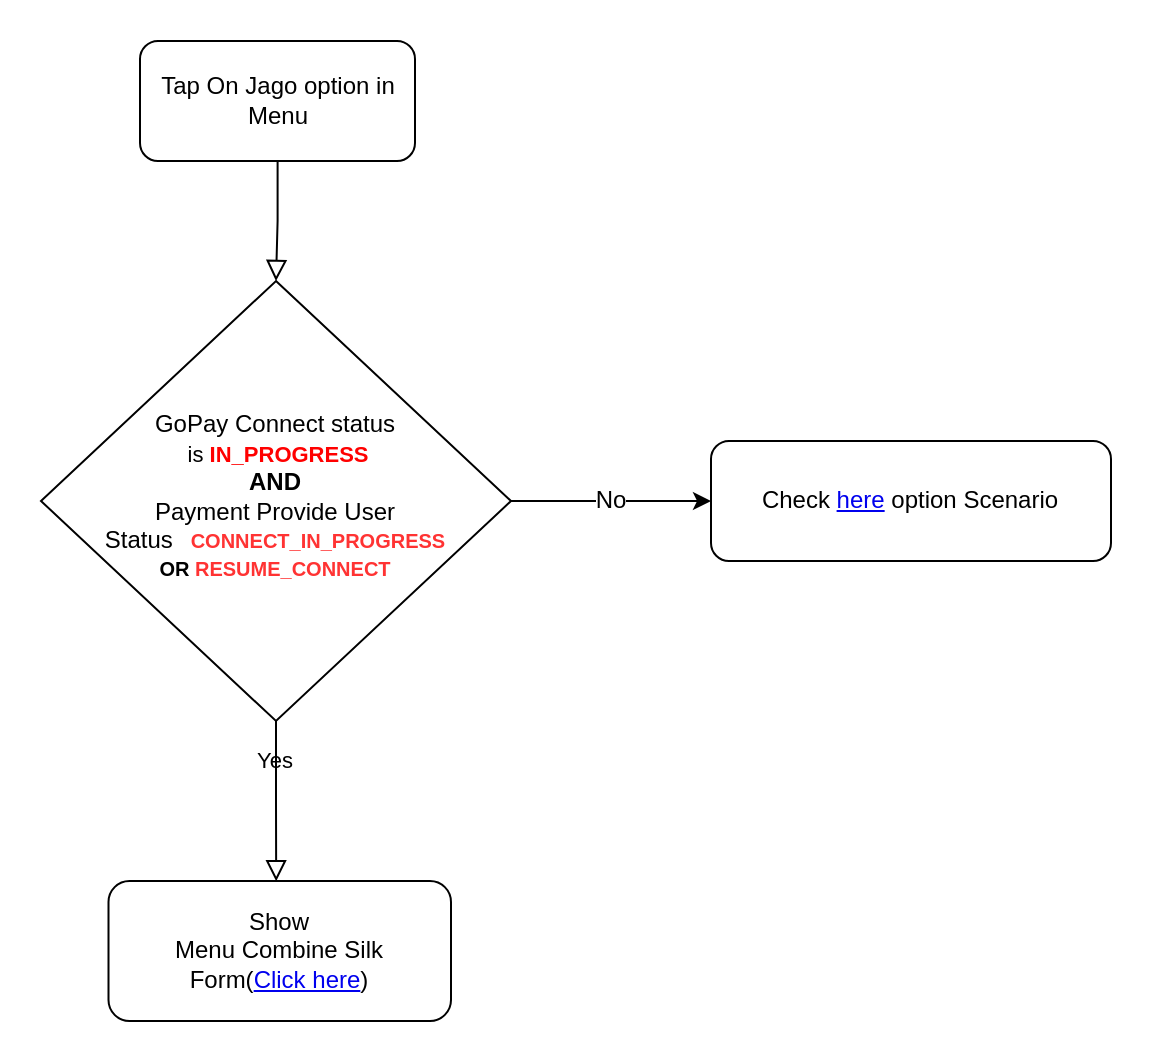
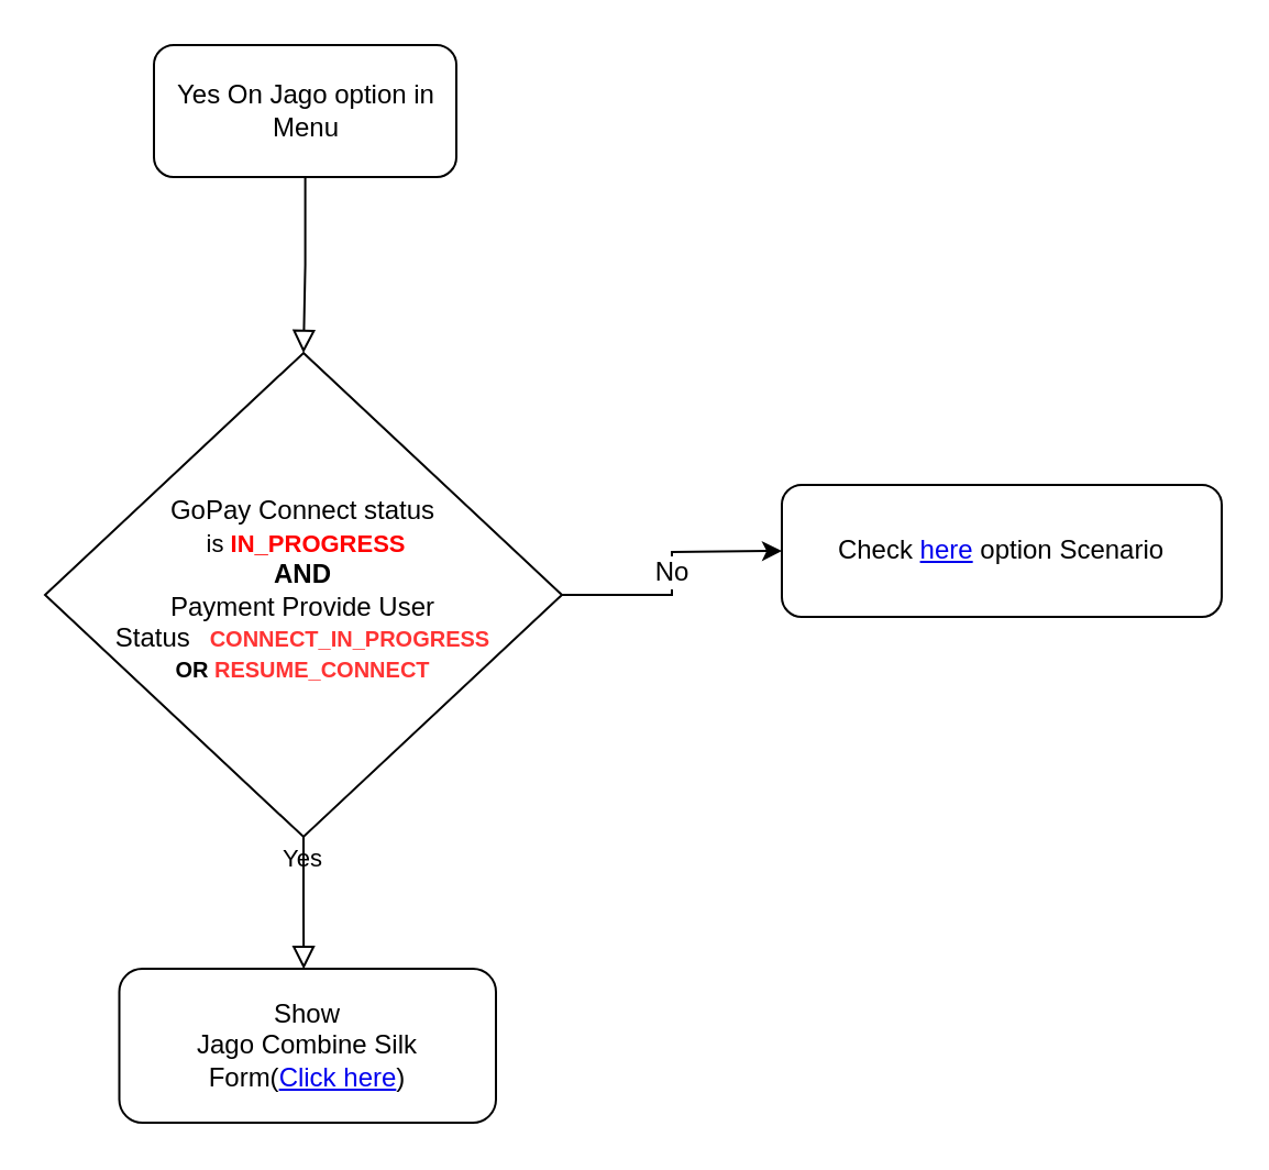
  <mxCell id="0" />
  <mxCell id="1" parent="0" />
  <mxCell id="2" value="" style="rounded=0;html=1;jettySize=auto;orthogonalLoop=1;fontSize=11;endArrow=block;endFill=0;endSize=8;strokeWidth=1;shadow=0;labelBackgroundColor=none;edgeStyle=orthogonalEdgeStyle;" parent="1" source="3" target="6" edge="1"><mxGeometry relative="1" as="geometry" /></mxCell>
- <mxCell id="3" value="Tap On Jago option in Menu" style="rounded=1;whiteSpace=wrap;html=1;fontSize=12;glass=0;strokeWidth=1;shadow=0;" parent="1" vertex="1"><mxGeometry x="69.5" y="20" width="137.5" height="60" as="geometry" /></mxCell>
+ <mxCell id="3" value="Yes On Jago option in Menu" style="rounded=1;whiteSpace=wrap;html=1;fontSize=12;glass=0;strokeWidth=1;shadow=0;" parent="1" vertex="1"><mxGeometry x="69.5" y="20" width="137.5" height="60" as="geometry" /></mxCell>
  <mxCell id="4" value="Yes" style="rounded=0;html=1;jettySize=auto;orthogonalLoop=1;fontSize=11;endArrow=block;endFill=0;endSize=8;strokeWidth=1;shadow=0;labelBackgroundColor=none;edgeStyle=orthogonalEdgeStyle;" parent="1" source="6" edge="1"><mxGeometry y="20" relative="1" as="geometry"><mxPoint as="offset" /><mxPoint x="137.6" y="440.085" as="targetPoint" /></mxGeometry></mxCell>
  <mxCell id="5" value="No" style="edgeStyle=orthogonalEdgeStyle;rounded=0;orthogonalLoop=1;jettySize=auto;html=1;fontSize=12;fontColor=#000000;" edge="1" parent="1" source="6"><mxGeometry relative="1" as="geometry"><mxPoint x="355" y="250" as="targetPoint" /></mxGeometry></mxCell>
- <mxCell id="6" value="&lt;font&gt;&lt;span id=&quot;docs-internal-guid-bfeff473-7fff-e935-0ea0-84d0c82a8991&quot;&gt;&lt;span style=&quot;font-family: &amp;#34;arial&amp;#34; ; background-color: transparent ; vertical-align: baseline&quot;&gt;&lt;span&gt;&lt;font style=&quot;font-size: 12px&quot;&gt;GoPay Connect status&lt;br&gt;&lt;/font&gt;&lt;font style=&quot;font-size: 11px&quot;&gt;&amp;nbsp;is&amp;nbsp;&lt;b&gt;&lt;font color=&quot;#ff0000&quot;&gt;IN_PROGRESS&lt;/font&gt;&lt;/b&gt;&lt;/font&gt;&lt;/span&gt;&lt;br&gt;&lt;span&gt;&lt;b&gt;&lt;font style=&quot;font-size: 12px&quot;&gt;AND&lt;/font&gt;&lt;/b&gt;&lt;span style=&quot;font-size: 10px&quot;&gt; &lt;br&gt;&lt;/span&gt;&lt;span&gt;&lt;font style=&quot;font-size: 12px&quot;&gt;Payment Provide User Status&amp;nbsp;&lt;/font&gt;&lt;/span&gt;&lt;span style=&quot;font-size: 10px&quot;&gt;&amp;nbsp;&lt;/span&gt;&lt;/span&gt;&lt;/span&gt;&lt;span style=&quot;font-size: 10px ; font-family: &amp;#34;arial&amp;#34; ; background-color: transparent ; vertical-align: baseline&quot;&gt;&amp;nbsp;&lt;font&gt;&lt;span&gt;&lt;font color=&quot;#ff3333&quot; style=&quot;font-weight: bold&quot;&gt;CONNECT_IN_PROGRESS &lt;br&gt;&lt;/font&gt;&lt;b&gt;OR&lt;/b&gt;&lt;font color=&quot;#ff3333&quot; style=&quot;font-weight: bold&quot;&gt; RESUME_CONNECT&lt;/font&gt;&lt;/span&gt;&lt;/font&gt;&lt;/span&gt;&lt;/span&gt;&lt;br&gt;&lt;/font&gt;" style="rhombus;whiteSpace=wrap;html=1;shadow=0;fontFamily=Helvetica;fontSize=12;align=center;strokeWidth=1;spacing=6;spacingTop=-4;" parent="1" vertex="1"><mxGeometry x="20" y="140" width="235" height="220" as="geometry" /></mxCell>
- <mxCell id="7" value="Show&lt;br&gt;Menu Combine Silk&lt;br&gt;Form(&lt;a href=&quot;https://docs.google.com/spreadsheets/d/17d47ueriOxUHNy9A7b_byrmzWVaJC8xTSUaFj6JVEag/edit#gid=1393920205&amp;amp;range=5:5&quot;&gt;Click here&lt;/a&gt;)" style="rounded=1;whiteSpace=wrap;html=1;fontSize=12;glass=0;strokeWidth=1;shadow=0;" parent="1" vertex="1"><mxGeometry x="53.75" y="440" width="171.25" height="70" as="geometry" /></mxCell>
+ <mxCell id="6" value="&lt;font&gt;&lt;span id=&quot;docs-internal-guid-bfeff473-7fff-e935-0ea0-84d0c82a8991&quot;&gt;&lt;span style=&quot;font-family: &amp;#34;arial&amp;#34; ; background-color: transparent ; vertical-align: baseline&quot;&gt;&lt;span&gt;&lt;font style=&quot;font-size: 12px&quot;&gt;GoPay Connect status&lt;br&gt;&lt;/font&gt;&lt;font style=&quot;font-size: 11px&quot;&gt;&amp;nbsp;is&amp;nbsp;&lt;b&gt;&lt;font color=&quot;#ff0000&quot;&gt;IN_PROGRESS&lt;/font&gt;&lt;/b&gt;&lt;/font&gt;&lt;/span&gt;&lt;br&gt;&lt;span&gt;&lt;b&gt;&lt;font style=&quot;font-size: 12px&quot;&gt;AND&lt;/font&gt;&lt;/b&gt;&lt;span style=&quot;font-size: 10px&quot;&gt; &lt;br&gt;&lt;/span&gt;&lt;span&gt;&lt;font style=&quot;font-size: 12px&quot;&gt;Payment Provide User Status&amp;nbsp;&lt;/font&gt;&lt;/span&gt;&lt;span style=&quot;font-size: 10px&quot;&gt;&amp;nbsp;&lt;/span&gt;&lt;/span&gt;&lt;/span&gt;&lt;span style=&quot;font-size: 10px ; font-family: &amp;#34;arial&amp;#34; ; background-color: transparent ; vertical-align: baseline&quot;&gt;&amp;nbsp;&lt;font&gt;&lt;span&gt;&lt;font color=&quot;#ff3333&quot; style=&quot;font-weight: bold&quot;&gt;CONNECT_IN_PROGRESS &lt;br&gt;&lt;/font&gt;&lt;b&gt;OR&lt;/b&gt;&lt;font color=&quot;#ff3333&quot; style=&quot;font-weight: bold&quot;&gt; RESUME_CONNECT&lt;/font&gt;&lt;/span&gt;&lt;/font&gt;&lt;/span&gt;&lt;/span&gt;&lt;br&gt;&lt;/font&gt;" style="rhombus;whiteSpace=wrap;html=1;shadow=0;fontFamily=Helvetica;fontSize=12;align=center;strokeWidth=1;spacing=6;spacingTop=-4;" parent="1" vertex="1"><mxGeometry x="20" y="160" width="235" height="220" as="geometry" /></mxCell>
+ <mxCell id="7" value="Show&lt;br&gt;Jago Combine Silk&lt;br&gt;Form(&lt;a href=&quot;https://docs.google.com/spreadsheets/d/17d47ueriOxUHNy9A7b_byrmzWVaJC8xTSUaFj6JVEag/edit#gid=1393920205&amp;amp;range=5:5&quot;&gt;Click here&lt;/a&gt;)" style="rounded=1;whiteSpace=wrap;html=1;fontSize=12;glass=0;strokeWidth=1;shadow=0;" parent="1" vertex="1"><mxGeometry x="53.75" y="440" width="171.25" height="70" as="geometry" /></mxCell>
  <mxCell id="8" value="Check &lt;a href=&quot;https://docs.google.com/spreadsheets/d/17d47ueriOxUHNy9A7b_byrmzWVaJC8xTSUaFj6JVEag/edit#gid=1393920205&amp;amp;range=1:1&quot;&gt;here&lt;/a&gt;&amp;nbsp;option Scenario" style="rounded=1;whiteSpace=wrap;html=1;fontSize=12;fontColor=#000000;" vertex="1" parent="1"><mxGeometry x="355" y="220" width="200" height="60" as="geometry" /></mxCell>
